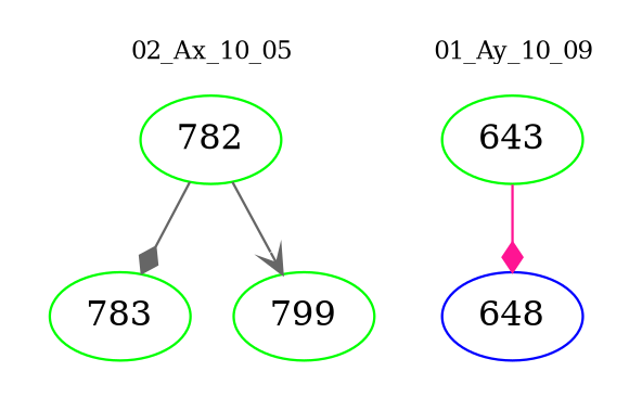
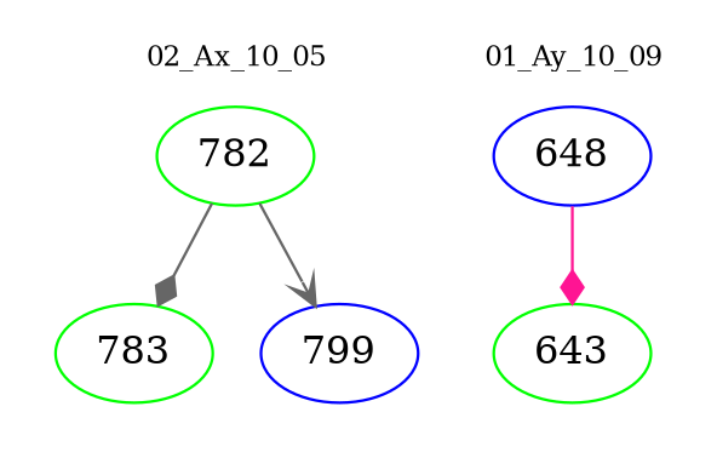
  digraph {
    node [color=green]
    edge [arrowhead=diamond color=gray40]
    n1 [label=782]
    n2 [label=783]
-   n3 [label=799]
+   n3 [color=blue label=799]
    n4 [label=643]
    n5 [color=blue label=648]
    subgraph cluster_1 {
      color=white
      fontsize=10
      label="02_Ax_10_05"
      n1
      n2
      n3
    }
    subgraph cluster_2 {
      color=white
      fontsize=10
      label="01_Ay_10_09"
      n4
      n5
    }
    n1 -> n2
    n1 -> n3 [arrowhead=vee]
-   n4 -> n5 [color=deeppink]
+   n5 -> n4 [color=deeppink]
  }
